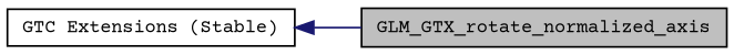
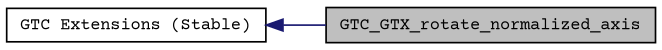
  digraph {
    rankdir=LR
    fontname="Courier Prime"
    node [color=black fontname="Courier Prime" fontsize=10 shape=record]
    n1 [height=0.2 label="GTC Extensions (Stable)" width=0.4]
-   n2 [fillcolor=grey75 fontcolor=black height=0.2 label=GLM_GTX_rotate_normalized_axis style=filled width=0.4]
+   n2 [fillcolor=grey75 fontcolor=black height=0.2 label=GTC_GTX_rotate_normalized_axis style=filled width=0.4]
    n1 -> n2 [color=midnightblue dir=back fontname="Courier Prime" fontsize=8 labelfontname=FreeSans labelfontsize=8 shape=plaintext style=solid]
  }
